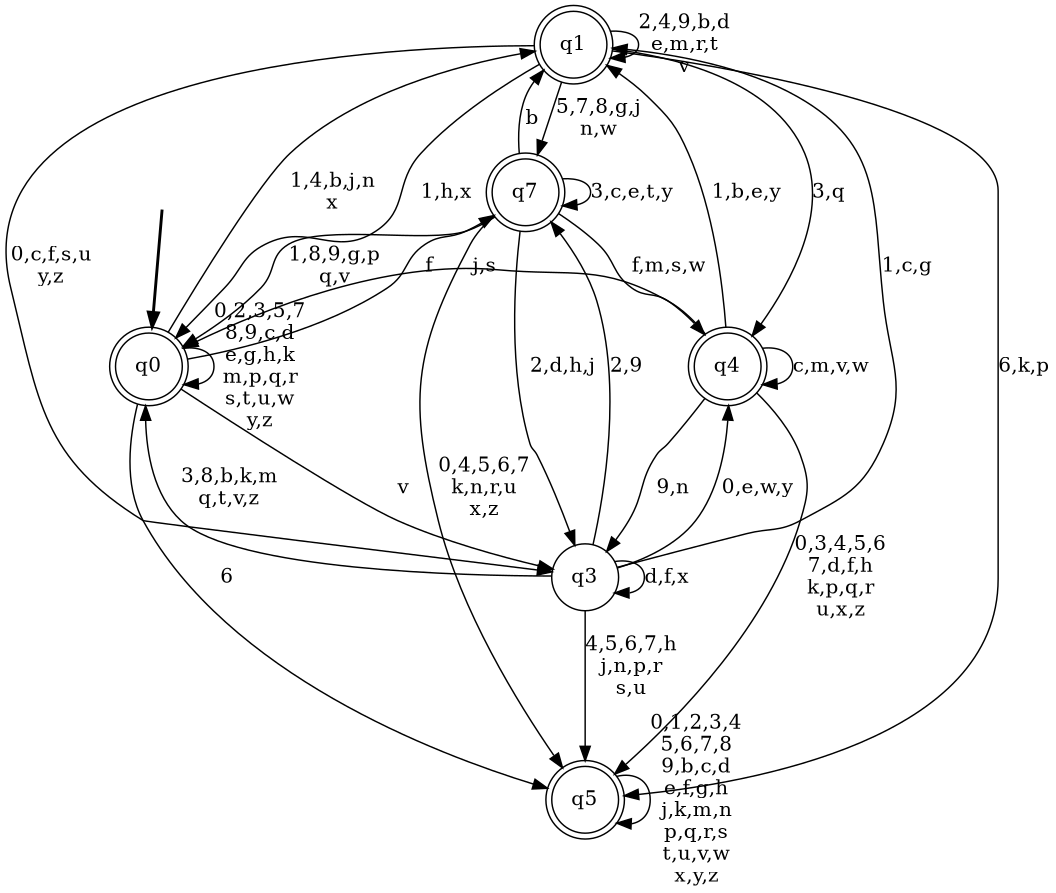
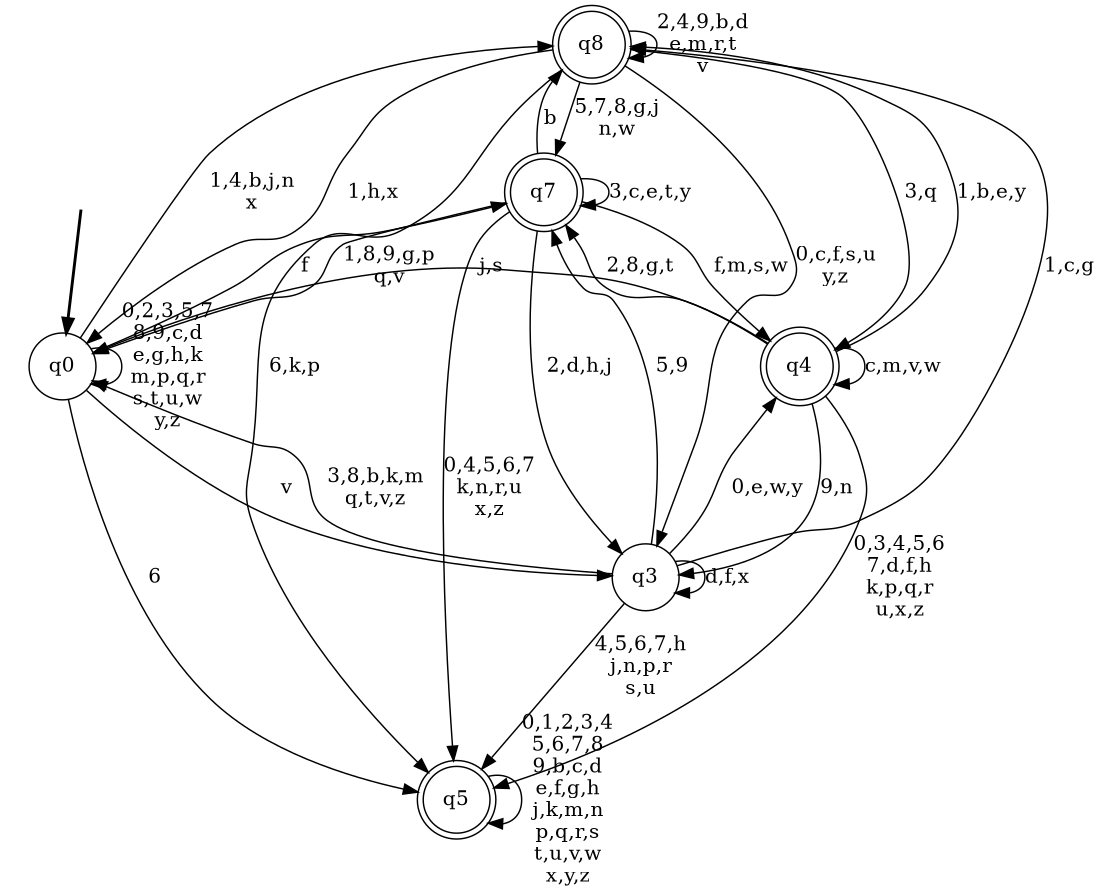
  digraph {
    rankdir=TB
    node [shape=doublecircle style=filled color=black fillcolor=white]
    __start0 [height=0 shape=none style=invis width=0 color="" fillcolor=""]
-   n2 [label=q0]
-   n3 [label=q1 style="rounded,filled"]
+   n2 [label=q0 shape=circle]
+   n3 [label=q8 style="rounded,filled"]
    n4 [label=q7 style="rounded,filled"]
    n5 [label=q3 shape=circle]
    n6 [label=q5]
    n7 [label=q4 style="rounded,filled"]
    subgraph cluster_1 {
      nodesep=0.15
      ranksep=0.15
      style=invis
      __start0
      n2
    }
    __start0 -> n2 [penwidth=2]
    n2 -> n2 [label="0,2,3,5,7\n8,9,c,d\ne,g,h,k\nm,p,q,r\ns,t,u,w\ny,z"]
    n2 -> n3 [label="1,4,b,j,n\nx"]
    n2 -> n4 [label=f]
    n2 -> n5 [label=v]
    n2 -> n6 [label=6]
    n3 -> n2 [label="1,h,x"]
    n3 -> n3 [label="2,4,9,b,d\ne,m,r,t\nv"]
    n3 -> n4 [label="5,7,8,g,j\nn,w"]
    n3 -> n5 [label="0,c,f,s,u\ny,z"]
    n3 -> n6 [label="6,k,p"]
    n3 -> n7 [label="3,q"]
    n4 -> n2 [label="1,8,9,g,p\nq,v"]
    n4 -> n3 [label=b]
    n4 -> n4 [label="3,c,e,t,y"]
    n4 -> n5 [label="2,d,h,j"]
    n4 -> n6 [label="0,4,5,6,7\nk,n,r,u\nx,z"]
    n4 -> n7 [label="f,m,s,w"]
    n5 -> n2 [label="3,8,b,k,m\nq,t,v,z"]
    n5 -> n3 [label="1,c,g"]
-   n5 -> n4 [label="2,9"]
+   n5 -> n4 [label="5,9"]
    n5 -> n5 [label="d,f,x"]
    n5 -> n6 [label="4,5,6,7,h\nj,n,p,r\ns,u"]
    n5 -> n7 [label="0,e,w,y"]
    n6 -> n6 [label="0,1,2,3,4\n5,6,7,8\n9,b,c,d\ne,f,g,h\nj,k,m,n\np,q,r,s\nt,u,v,w\nx,y,z"]
    n7 -> n2 [label="j,s"]
    n7 -> n3 [label="1,b,e,y"]
+   n7 -> n4 [label="2,8,g,t"]
    n7 -> n5 [label="9,n"]
    n7 -> n6 [label="0,3,4,5,6\n7,d,f,h\nk,p,q,r\nu,x,z"]
    n7 -> n7 [label="c,m,v,w"]
  }
